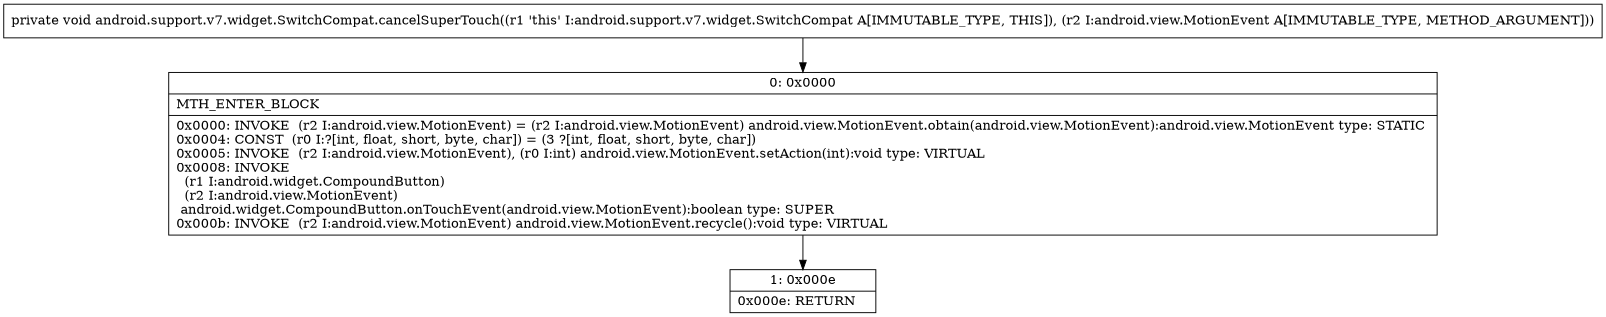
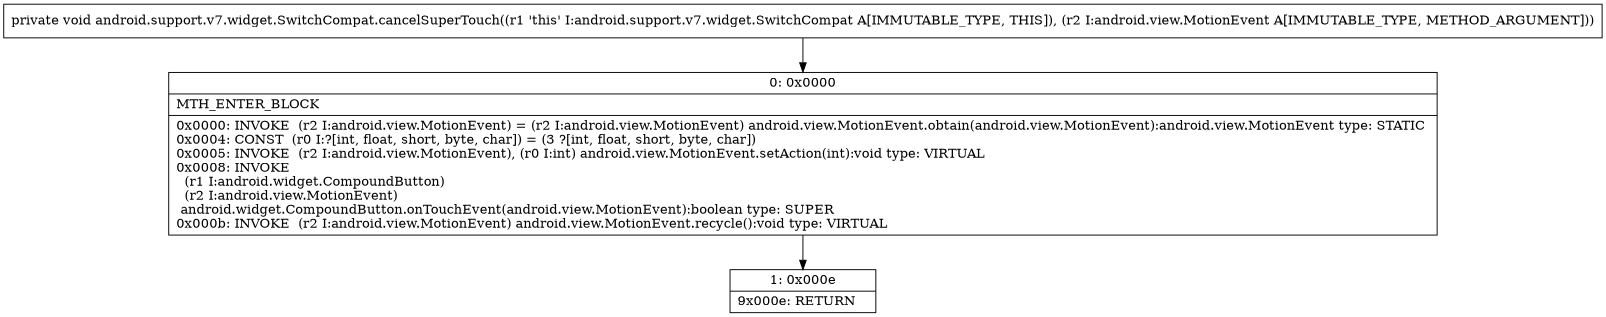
  digraph {
    node [shape=record]
    n1 [label="{0\:\ 0x0000|MTH_ENTER_BLOCK\l|0x0000: INVOKE  (r2 I:android.view.MotionEvent) = (r2 I:android.view.MotionEvent) android.view.MotionEvent.obtain(android.view.MotionEvent):android.view.MotionEvent type: STATIC \l0x0004: CONST  (r0 I:?[int, float, short, byte, char]) = (3 ?[int, float, short, byte, char]) \l0x0005: INVOKE  (r2 I:android.view.MotionEvent), (r0 I:int) android.view.MotionEvent.setAction(int):void type: VIRTUAL \l0x0008: INVOKE  \l  (r1 I:android.widget.CompoundButton)\l  (r2 I:android.view.MotionEvent)\l android.widget.CompoundButton.onTouchEvent(android.view.MotionEvent):boolean type: SUPER \l0x000b: INVOKE  (r2 I:android.view.MotionEvent) android.view.MotionEvent.recycle():void type: VIRTUAL \l}"]
-   n2 [label="{1\:\ 0x000e|0x000e: RETURN   \l}"]
+   n2 [label="{1\:\ 0x000e|9x000e: RETURN   \l}"]
    n3 [label="{private void android.support.v7.widget.SwitchCompat.cancelSuperTouch((r1 'this' I:android.support.v7.widget.SwitchCompat A[IMMUTABLE_TYPE, THIS]), (r2 I:android.view.MotionEvent A[IMMUTABLE_TYPE, METHOD_ARGUMENT])) }"]
    n1 -> n2
    n3 -> n1
  }
